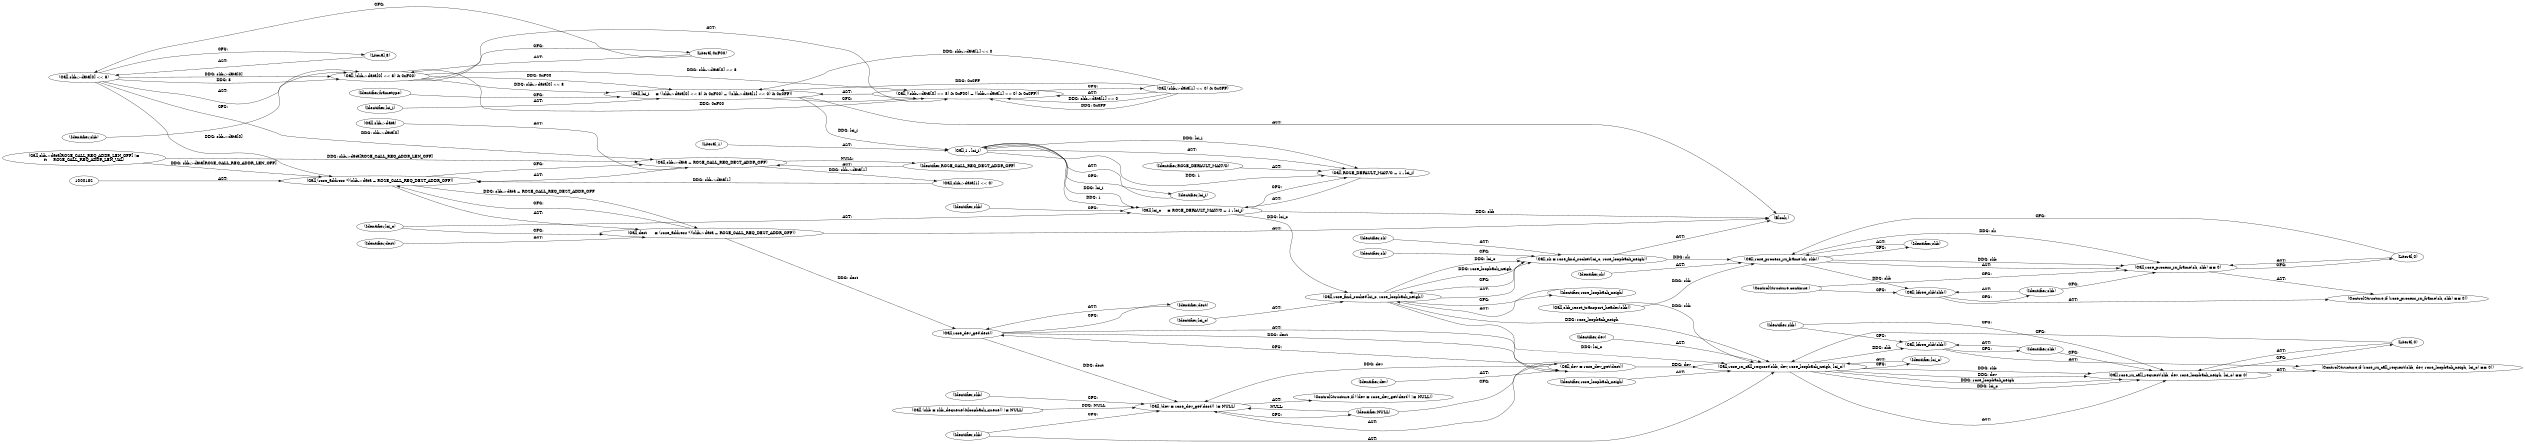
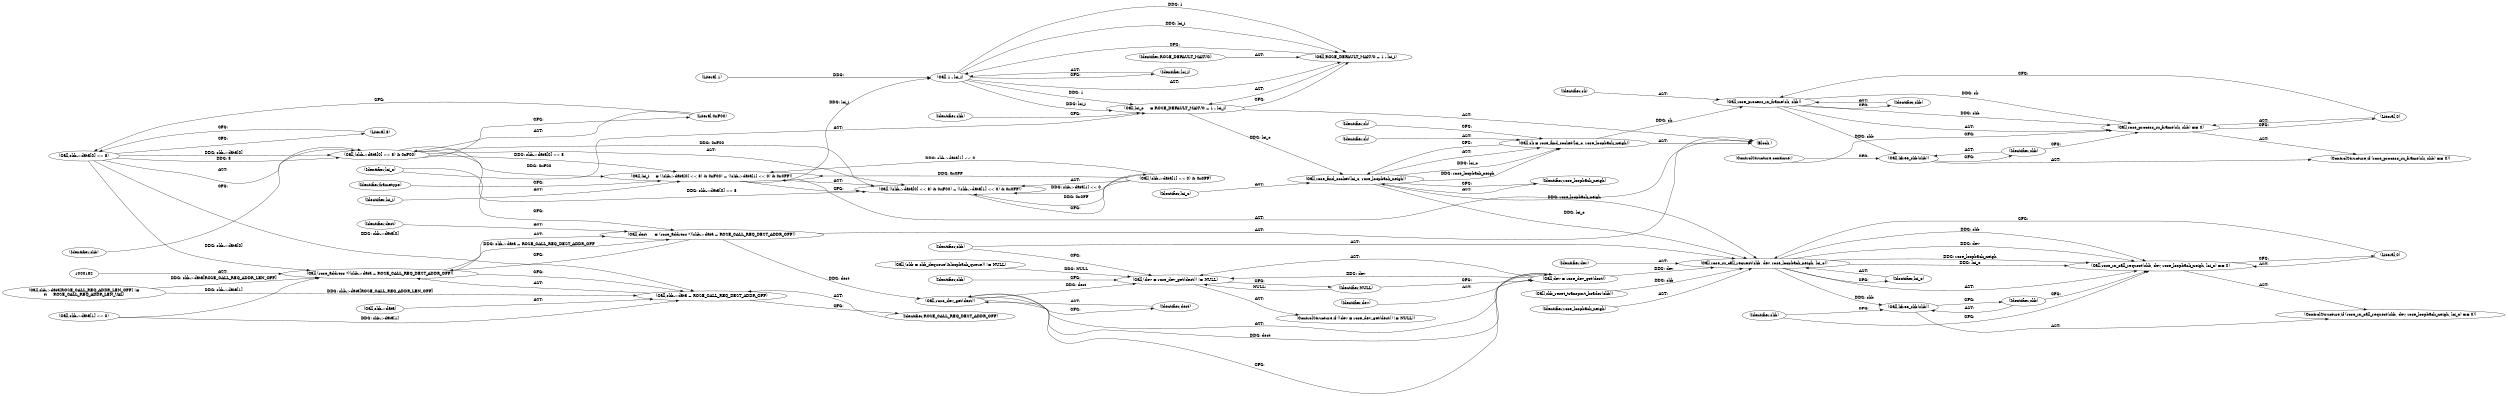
  digraph {
    rankdir=LR
    n1 [label="(Call,skb->data[0] << 8)"]
    n2 [label="(Call,(skb->data[0] << 8) & 0xF00)"]
    n3 [label="(Call,(rose_address *)(skb->data + ROSE_CALL_REQ_DEST_ADDR_OFF))"]
    n4 [label="(Call,skb->data + ROSE_CALL_REQ_DEST_ADDR_OFF)"]
    n5 [label="(Literal,8)"]
    n6 [label="(Call,lci_i     = ((skb->data[0] << 8) & 0xF00) + ((skb->data[1] << 0) & 0x0FF))"]
    n7 [label="(Call,((skb->data[0] << 8) & 0xF00) + ((skb->data[1] << 0) & 0x0FF))"]
    n8 [label="(Literal,0xF00)"]
    n9 [label="(Call,dest      = (rose_address *)(skb->data + ROSE_CALL_REQ_DEST_ADDR_OFF))"]
    n10 [label="(Identifier,ROSE_CALL_REQ_DEST_ADDR_OFF)"]
    n11 [label="(Call,1 - lci_i)"]
    n12 [label="(Block,)"]
    n13 [label="(Call,(skb->data[1] << 0) & 0x0FF)"]
    n14 [label="(Call,lci_o     = ROSE_DEFAULT_MAXVC + 1 - lci_i)"]
    n15 [label="(Call,ROSE_DEFAULT_MAXVC + 1 - lci_i)"]
    n16 [label="(Identifier,lci_i)"]
    n17 [label="(Call,rose_find_socket(lci_o, rose_loopback_neigh))"]
    n18 [label="(Call,sk = rose_find_socket(lci_o, rose_loopback_neigh))"]
    n19 [label="(Call,rose_rx_call_request(skb, dev, rose_loopback_neigh, lci_o))"]
    n20 [label="(Identifier,rose_loopback_neigh)"]
    n21 [label="(Call,rose_process_rx_frame(sk, skb))"]
    n22 [label="(Call,rose_rx_call_request(skb, dev, rose_loopback_neigh, lci_o) == 0)"]
    n23 [label="(Call,kfree_skb(skb))"]
    n24 [label="(Identifier,lci_o)"]
    n25 [label="(Call,rose_process_rx_frame(sk, skb) == 0)"]
    n26 [label="(Call,kfree_skb(skb))"]
    n27 [label="(Identifier,skb)"]
    n28 [label="(ControlStructure,if (rose_process_rx_frame(sk, skb) == 0))"]
    n29 [label="(Literal,0)"]
    n30 [label="(Identifier,skb)"]
    n31 [label="(Literal,0)"]
    n32 [label="(ControlStructure,if (rose_rx_call_request(skb, dev, rose_loopback_neigh, lci_o) == 0))"]
    n33 [label="(Identifier,skb)"]
    n34 [label="(Call,rose_dev_get(dest))"]
    n35 [label="(Call,(dev = rose_dev_get(dest)) != NULL)"]
    n36 [label="(Call,dev = rose_dev_get(dest))"]
    n37 [label="(Identifier,dest)"]
    n38 [label="(Identifier,NULL)"]
    n39 [label="(ControlStructure,if ((dev = rose_dev_get(dest)) != NULL))"]
    n40 [label="(Identifier,frametype)"]
    n41 [label="(Identifier,dest)"]
    n42 [label="(Identifier,skb)"]
    n43 [label="(Call,skb->data[1] << 0)"]
    n44 [label="(Identifier,dev)"]
    n45 [label="(Identifier,sk)"]
    n46 [label="(Call,skb->data)"]
    n47 [label="(Identifier,dev)"]
    n48 [label="(Identifier,ROSE_DEFAULT_MAXVC)"]
    n49 [label="(ControlStructure,continue;)"]
    n50 [label="(Identifier,lci_i)"]
    n51 [label="(Call,(skb = skb_dequeue(&loopback_queue)) != NULL)"]
    n52 [label="(Identifier,sk)"]
    n53 [label="(Literal,1)"]
    n54 [label="(Identifier,lci_o)"]
    n55 [label="(Identifier,lci_o)"]
    n56 [label="(Identifier,sk)"]
    n57 [label="(Call,skb_reset_transport_header(skb))"]
    n58 [label="(Identifier,skb)"]
    n59 [label="(Identifier,skb)"]
    n60 [label="(Identifier,skb)"]
    n61 [label="(Identifier,rose_loopback_neigh)"]
    n62 [label="(Identifier,skb)"]
    n63 [label="(Call,skb->data[ROSE_CALL_REQ_ADDR_LEN_OFF] !=\n\t\t     ROSE_CALL_REQ_ADDR_LEN_VAL)"]
    1000182
    n1 -> n2 [label="AST: "]
    n1 -> n2 [label="DDG: skb->data[0]"]
    n1 -> n2 [label="DDG: 8"]
    n1 -> n3 [label="DDG: skb->data[0]"]
    n1 -> n4 [label="DDG: skb->data[0]"]
    n1 -> n5 [label="CFG: "]
    n2 -> n6 [label="DDG: skb->data[0] << 8"]
    n2 -> n6 [label="DDG: 0xF00"]
    n2 -> n7 [label="AST: "]
    n2 -> n7 [label="DDG: skb->data[0] << 8"]
    n2 -> n7 [label="DDG: 0xF00"]
    n2 -> n8 [label="CFG: "]
    n3 -> n4 [label="CFG: "]
    n3 -> n9 [label="AST: "]
    n3 -> n9 [label="DDG: skb->data + ROSE_CALL_REQ_DEST_ADDR_OFF"]
    n4 -> n3 [label="AST: "]
-   n4 -> n10 [label="NULL: "]
-   n5 -> n1 [label="AST: "]
+   n4 -> n10 [label="CFG: "]
+   n5 -> n1 [label="CFG: "]
    n6 -> n7 [label="CFG: "]
    n6 -> n11 [label="DDG: lci_i"]
    n6 -> n12 [label="AST: "]
    n7 -> n6 [label="AST: "]
    n7 -> n13 [label="CFG: "]
    n8 -> n1 [label="CFG: "]
    n8 -> n2 [label="AST: "]
    n9 -> n3 [label="CFG: "]
    n9 -> n12 [label="AST: "]
    n9 -> n34 [label="DDG: dest"]
    n10 -> n4 [label="AST: "]
    n11 -> n14 [label="DDG: 1"]
    n11 -> n14 [label="DDG: lci_i"]
    n11 -> n15 [label="AST: "]
    n11 -> n15 [label="DDG: 1"]
    n11 -> n15 [label="DDG: lci_i"]
    n11 -> n16 [label="CFG: "]
    n13 -> n6 [label="DDG: skb->data[1] << 0"]
    n13 -> n6 [label="DDG: 0x0FF"]
    n13 -> n7 [label="AST: "]
    n13 -> n7 [label="DDG: skb->data[1] << 0"]
    n13 -> n7 [label="DDG: 0x0FF"]
-   n14 -> n12 [label="DDG: skb"]
+   n14 -> n12 [label="AST: "]
    n14 -> n15 [label="CFG: "]
    n14 -> n17 [label="DDG: lci_o"]
+   n15 -> n11 [label="CFG: "]
    n15 -> n14 [label="AST: "]
    n16 -> n11 [label="AST: "]
    n17 -> n18 [label="AST: "]
    n17 -> n18 [label="DDG: lci_o"]
    n17 -> n18 [label="DDG: rose_loopback_neigh"]
    n17 -> n19 [label="DDG: rose_loopback_neigh"]
    n17 -> n19 [label="DDG: lci_o"]
    n17 -> n20 [label="CFG: "]
    n18 -> n12 [label="AST: "]
    n18 -> n17 [label="CFG: "]
    n18 -> n21 [label="DDG: sk"]
    n19 -> n22 [label="AST: "]
    n19 -> n22 [label="DDG: skb"]
    n19 -> n22 [label="DDG: dev"]
    n19 -> n22 [label="DDG: rose_loopback_neigh"]
    n19 -> n22 [label="DDG: lci_o"]
    n19 -> n23 [label="DDG: skb"]
    n19 -> n24 [label="CFG: "]
    n20 -> n17 [label="AST: "]
    n21 -> n25 [label="AST: "]
    n21 -> n25 [label="DDG: sk"]
    n21 -> n25 [label="DDG: skb"]
    n21 -> n26 [label="DDG: skb"]
    n21 -> n27 [label="CFG: "]
    n22 -> n31 [label="CFG: "]
    n22 -> n32 [label="AST: "]
    n23 -> n32 [label="AST: "]
    n23 -> n33 [label="CFG: "]
    n24 -> n19 [label="AST: "]
    n25 -> n28 [label="AST: "]
    n25 -> n29 [label="CFG: "]
    n26 -> n28 [label="AST: "]
    n26 -> n30 [label="CFG: "]
    n27 -> n21 [label="AST: "]
    n29 -> n21 [label="CFG: "]
    n29 -> n25 [label="AST: "]
    n30 -> n25 [label="CFG: "]
    n30 -> n26 [label="AST: "]
    n31 -> n19 [label="CFG: "]
    n31 -> n22 [label="AST: "]
    n33 -> n22 [label="CFG: "]
    n33 -> n23 [label="AST: "]
    n34 -> n35 [label="DDG: dest"]
    n34 -> n36 [label="AST: "]
    n34 -> n36 [label="DDG: dest"]
    n34 -> n37 [label="CFG: "]
    n35 -> n38 [label="CFG: "]
    n35 -> n39 [label="AST: "]
    n36 -> n19 [label="DDG: dev"]
    n36 -> n34 [label="CFG: "]
    n36 -> n35 [label="AST: "]
    n36 -> n35 [label="DDG: dev"]
    n37 -> n34 [label="AST: "]
    n38 -> n35 [label="NULL: "]
    n38 -> n36 [label="CFG: "]
    n40 -> n6 [label="CFG: "]
    n41 -> n9 [label="AST: "]
    n42 -> n19 [label="AST: "]
    n42 -> n35 [label="CFG: "]
    n43 -> n3 [label="DDG: skb->data[1]"]
-   n4 -> n43 [label="DDG: skb->data[1]"]
+   n43 -> n4 [label="DDG: skb->data[1]"]
    n44 -> n36 [label="AST: "]
    n45 -> n21 [label="AST: "]
    n46 -> n4 [label="AST: "]
    n47 -> n19 [label="AST: "]
    n48 -> n15 [label="AST: "]
    n49 -> n25 [label="CFG: "]
    n49 -> n26 [label="CFG: "]
    n50 -> n6 [label="AST: "]
    n51 -> n35 [label="DDG: NULL"]
    n52 -> n18 [label="CFG: "]
-   n53 -> n11 [label="AST: "]
+   n53 -> n11 [label="DDG: "]
    n54 -> n17 [label="AST: "]
    n55 -> n9 [label="CFG: "]
    n55 -> n14 [label="AST: "]
    n56 -> n18 [label="AST: "]
    n57 -> n19 [label="DDG: skb"]
-   n57 -> n21 [label="DDG: skb"]
    n58 -> n2 [label="CFG: "]
    n59 -> n22 [label="CFG: "]
    n59 -> n23 [label="CFG: "]
    n60 -> n14 [label="CFG: "]
    n61 -> n19 [label="AST: "]
    n62 -> n35 [label="CFG: "]
    n63 -> n3 [label="DDG: skb->data[ROSE_CALL_REQ_ADDR_LEN_OFF]"]
    n63 -> n4 [label="DDG: skb->data[ROSE_CALL_REQ_ADDR_LEN_OFF]"]
    1000182 -> n3 [label="AST: "]
  }
